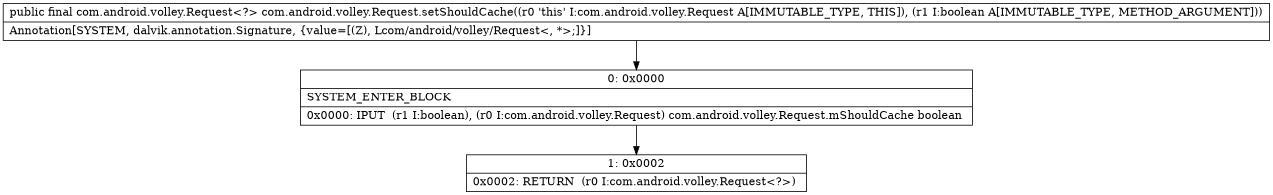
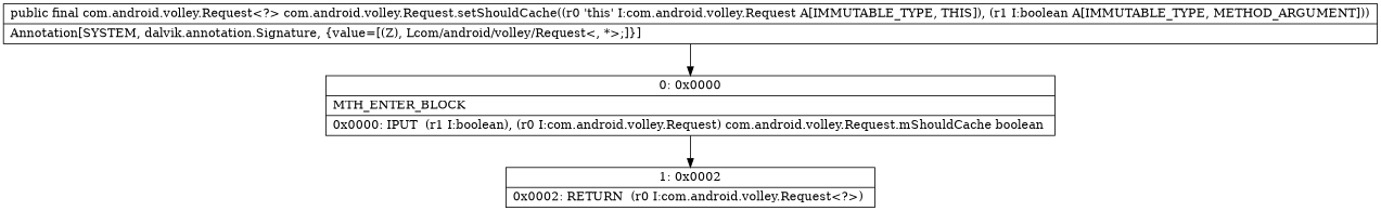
  digraph {
    node [shape=record]
-   n1 [label="{0\:\ 0x0000|SYSTEM_ENTER_BLOCK\l|0x0000: IPUT  (r1 I:boolean), (r0 I:com.android.volley.Request) com.android.volley.Request.mShouldCache boolean \l}"]
+   n1 [label="{0\:\ 0x0000|MTH_ENTER_BLOCK\l|0x0000: IPUT  (r1 I:boolean), (r0 I:com.android.volley.Request) com.android.volley.Request.mShouldCache boolean \l}"]
    n2 [label="{1\:\ 0x0002|0x0002: RETURN  (r0 I:com.android.volley.Request\<?\>) \l}"]
    n3 [label="{public final com.android.volley.Request\<?\> com.android.volley.Request.setShouldCache((r0 'this' I:com.android.volley.Request A[IMMUTABLE_TYPE, THIS]), (r1 I:boolean A[IMMUTABLE_TYPE, METHOD_ARGUMENT]))  | Annotation[SYSTEM, dalvik.annotation.Signature, \{value=[(Z), Lcom\/android\/volley\/Request\<, *\>;]\}]\l}"]
    n1 -> n2
    n3 -> n1
  }
